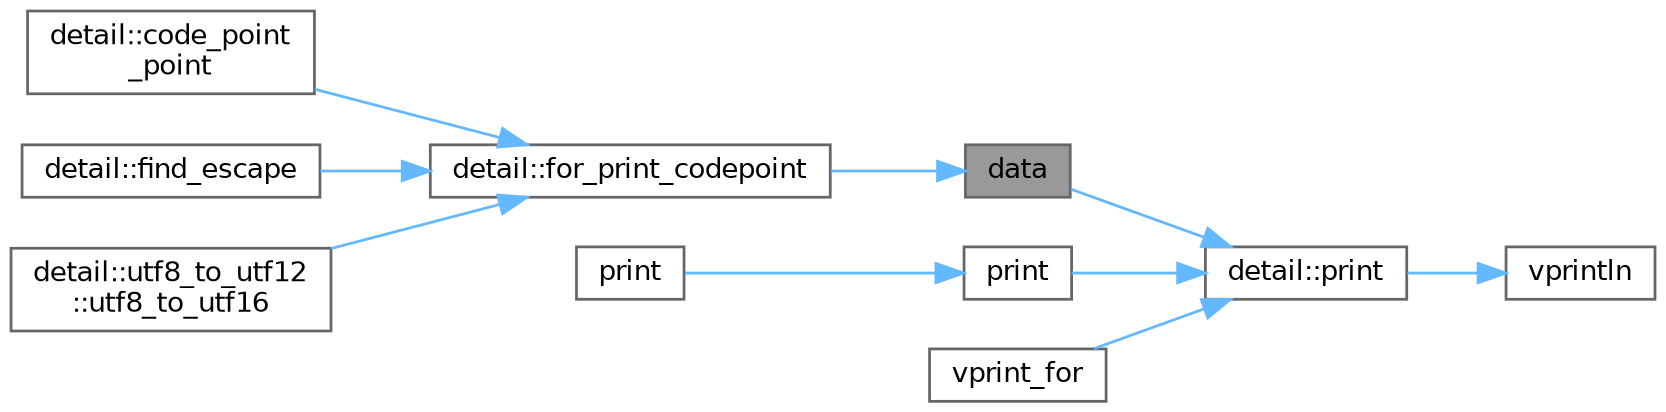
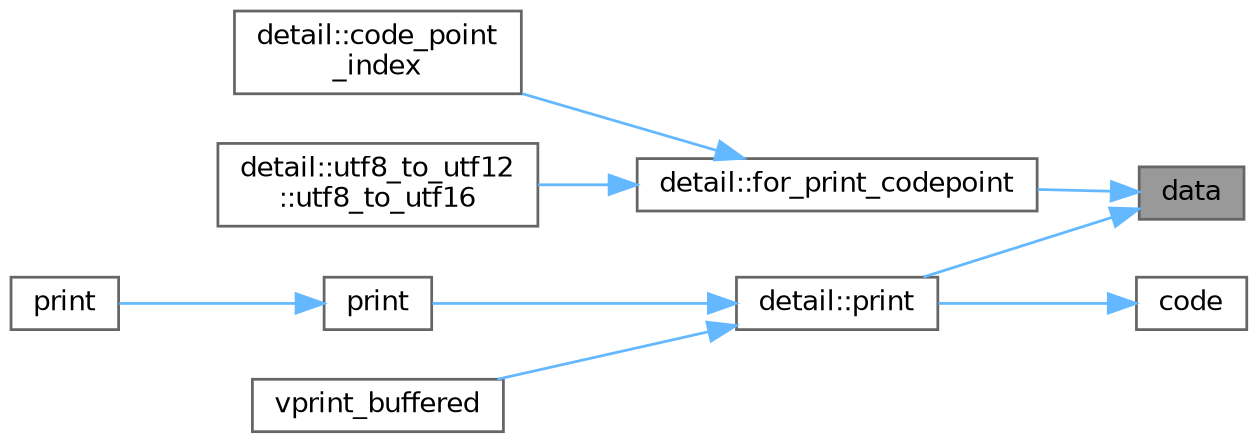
  digraph {
    rankdir=RL
    node [color=grey40 fillcolor=white fontname=Helvetica fontsize=10 shape=box style=filled]
    edge [color=steelblue1 dir=back fontname=Helvetica fontsize=10 labelfontname=Helvetica labelfontsize=10 style=solid]
    n1 [color=gray40 fillcolor=grey60 fontcolor=black height=0.2 label=data width=0.4]
    n2 [height=0.2 label="detail::for_print_codepoint" width=0.4]
    n3 [height=0.2 label="detail::print" width=0.4]
-   n4 [height=0.2 label="detail::code_point\l_point" width=0.4]
-   n5 [height=0.2 label="detail::find_escape" width=0.4]
+   n4 [height=0.2 label="detail::code_point\l_index" width=0.4]
    n6 [height=0.2 label="detail::utf8_to_utf12\l::utf8_to_utf16" width=0.4]
    n7 [height=0.2 label=print width=0.4]
-   n8 [height=0.2 label=vprint_for width=0.4]
+   n8 [height=0.2 label=vprint_buffered width=0.4]
    n9 [height=0.2 label=print width=0.4]
-   n10 [height=0.2 label=vprintln width=0.4]
+   n10 [height=0.2 label=code width=0.4]
    n1 -> n2
-   n3 -> n1
+   n1 -> n3
    n2 -> n4
-   n2 -> n5
    n2 -> n6
    n3 -> n7
    n3 -> n8
    n7 -> n9
    n10 -> n3
  }
